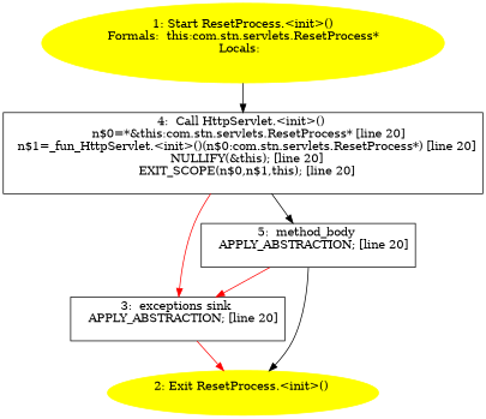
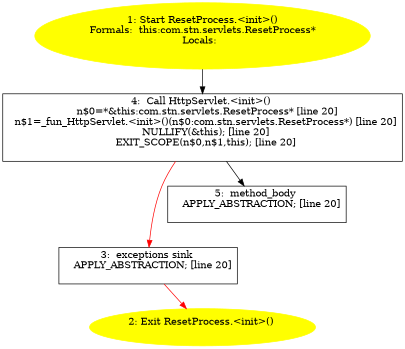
  digraph {
    node [shape=box]
    n1 [color=yellow label="1: Start ResetProcess.<init>()\nFormals:  this:com.stn.servlets.ResetProcess*\nLocals:  \n  " style=filled shape=""]
    n2 [label="4:  Call HttpServlet.<init>() \n   n$0=*&this:com.stn.servlets.ResetProcess* [line 20]\n  n$1=_fun_HttpServlet.<init>()(n$0:com.stn.servlets.ResetProcess*) [line 20]\n  NULLIFY(&this); [line 20]\n  EXIT_SCOPE(n$0,n$1,this); [line 20]\n "]
    n3 [label="3:  exceptions sink \n   APPLY_ABSTRACTION; [line 20]\n "]
    n4 [label="5:  method_body \n   APPLY_ABSTRACTION; [line 20]\n "]
    n5 [color=yellow label="2: Exit ResetProcess.<init>() \n  " style=filled shape=""]
    n1 -> n2
    n2 -> n3 [color=red]
    n2 -> n4
    n3 -> n5 [color=red]
-   n4 -> n3 [color=red]
-   n4 -> n5
  }
